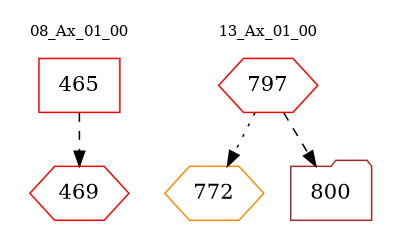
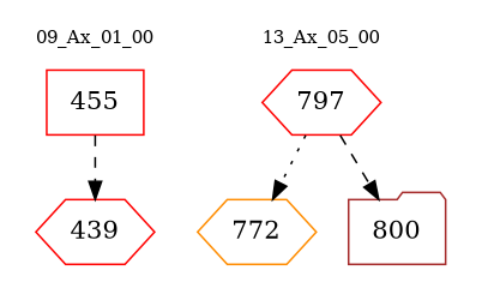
  digraph {
    node [color=red shape=hexagon]
    edge [color=black style=dashed]
-   n1 [label=465 shape=box]
-   n2 [label=469]
+   n1 [label=455 shape=box]
+   n2 [label=439]
    n3 [label=797]
    n4 [color=darkorange label=772]
    n5 [color=brown label=800 shape=folder]
    subgraph cluster_1 {
      color=white
      fontsize=10
-     label="08_Ax_01_00"
+     label="09_Ax_01_00"
      n1
      n2
    }
    subgraph cluster_2 {
      color=white
      fontsize=10
-     label="13_Ax_01_00"
+     label="13_Ax_05_00"
      n3
      n4
      n5
    }
    n1 -> n2
    n3 -> n4 [style=dotted]
    n3 -> n5
  }
